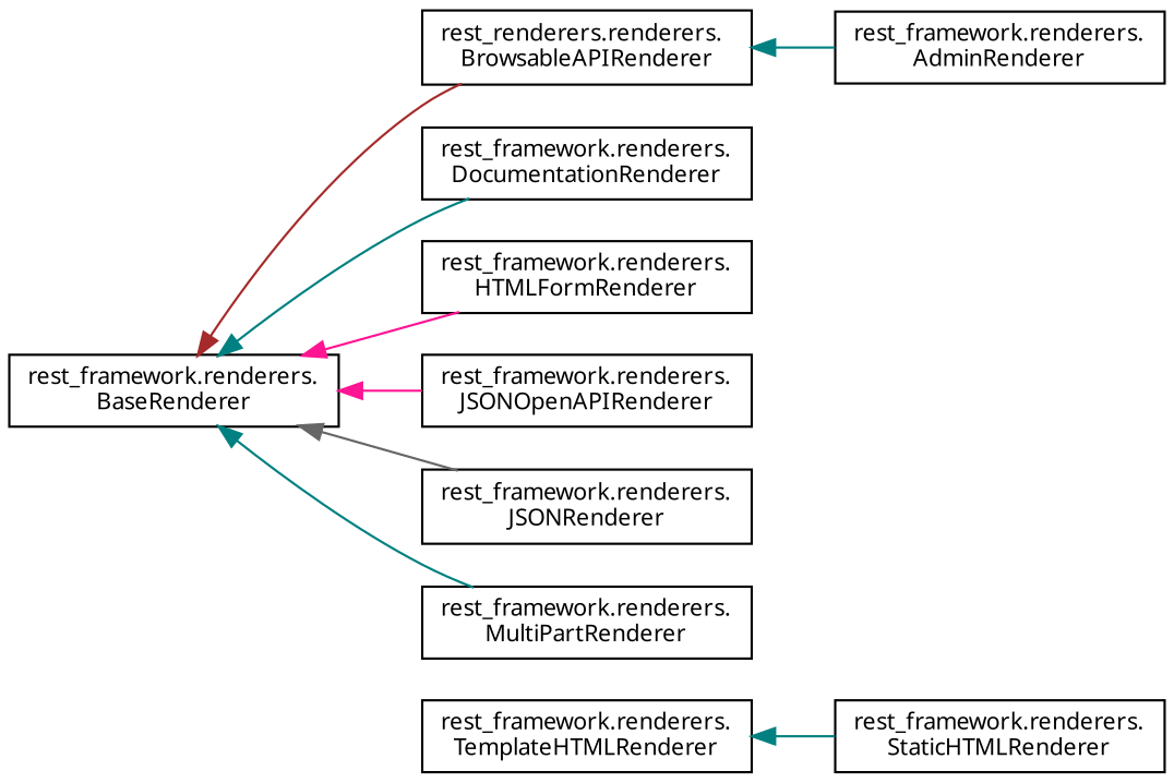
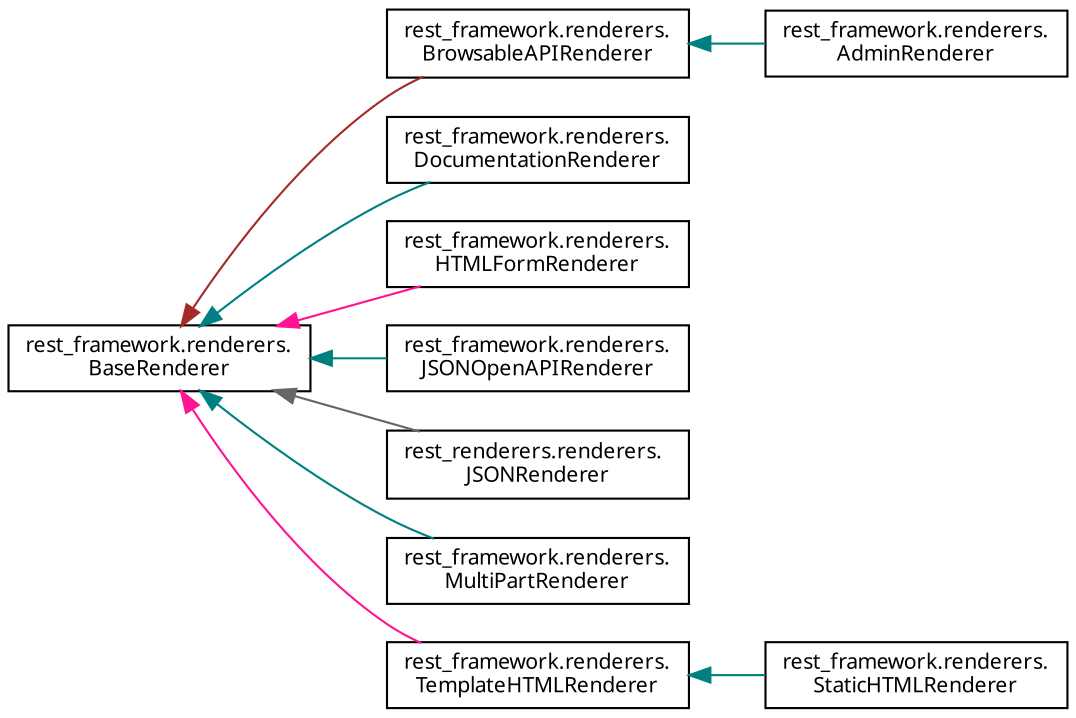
  digraph {
    fontname="Noto Sans"
    rankdir=LR
    node [color=black fillcolor=white fontname="Noto Sans" fontsize=10 shape=record style=filled]
    edge [color=teal dir=back fontname="Noto Sans" fontsize=10 labelfontname=Helvetica labelfontsize=10 style=solid]
    n1 [height=0.2 label="rest_framework.renderers.\lBaseRenderer" width=0.4]
-   n2 [height=0.2 label="rest_renderers.renderers.\lBrowsableAPIRenderer" width=0.4]
+   n2 [height=0.2 label="rest_framework.renderers.\lBrowsableAPIRenderer" width=0.4]
    n3 [height=0.2 label="rest_framework.renderers.\lDocumentationRenderer" width=0.4]
    n4 [height=0.2 label="rest_framework.renderers.\lHTMLFormRenderer" width=0.4]
    n5 [height=0.2 label="rest_framework.renderers.\lJSONOpenAPIRenderer" width=0.4]
-   n6 [height=0.2 label="rest_framework.renderers.\lJSONRenderer" width=0.4]
+   n6 [height=0.2 label="rest_renderers.renderers.\lJSONRenderer" width=0.4]
    n7 [height=0.2 label="rest_framework.renderers.\lMultiPartRenderer" width=0.4]
    n8 [height=0.2 label="rest_framework.renderers.\lTemplateHTMLRenderer" width=0.4]
    n9 [height=0.2 label="rest_framework.renderers.\lAdminRenderer" width=0.4]
    n10 [height=0.2 label="rest_framework.renderers.\lStaticHTMLRenderer" width=0.4]
    n1 -> n2 [color=brown]
    n1 -> n3
    n1 -> n4 [color=deeppink]
-   n1 -> n5 [color=deeppink]
+   n1 -> n5
    n1 -> n6 [color=gray40]
    n1 -> n7
+   n1 -> n8 [color=deeppink]
    n2 -> n9
    n8 -> n10
  }
